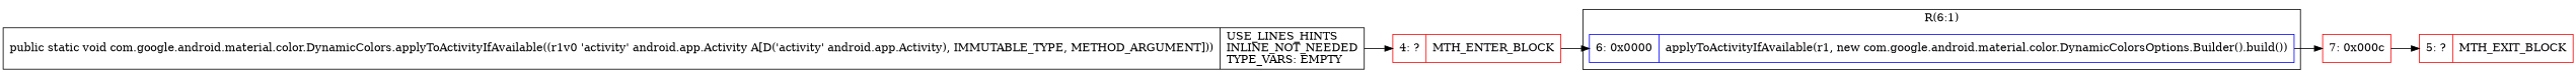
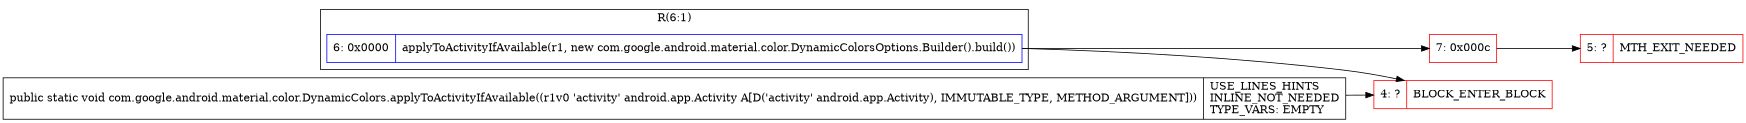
  digraph {
    rankdir=LR
    node [color=red shape=record]
    n1 [color=blue label="{6\:\ 0x0000|applyToActivityIfAvailable(r1, new com.google.android.material.color.DynamicColorsOptions.Builder().build())\l}"]
    n2 [label="{7\:\ 0x000c}"]
-   n3 [label="{5\:\ ?|MTH_EXIT_BLOCK\l}"]
-   n4 [label="{4\:\ ?|MTH_ENTER_BLOCK\l}"]
+   n3 [label="{5\:\ ?|MTH_EXIT_NEEDED\l}"]
+   n4 [label="{4\:\ ?|BLOCK_ENTER_BLOCK\l}"]
    n5 [label="{public static void com.google.android.material.color.DynamicColors.applyToActivityIfAvailable((r1v0 'activity' android.app.Activity A[D('activity' android.app.Activity), IMMUTABLE_TYPE, METHOD_ARGUMENT]))  | USE_LINES_HINTS\lINLINE_NOT_NEEDED\lTYPE_VARS: EMPTY\l}" color=""]
    subgraph cluster_1 {
      label="R(6:1)"
      n1
    }
    n1 -> n2
    n2 -> n3
-   n4 -> n1
+   n1 -> n4
    n5 -> n4
  }
